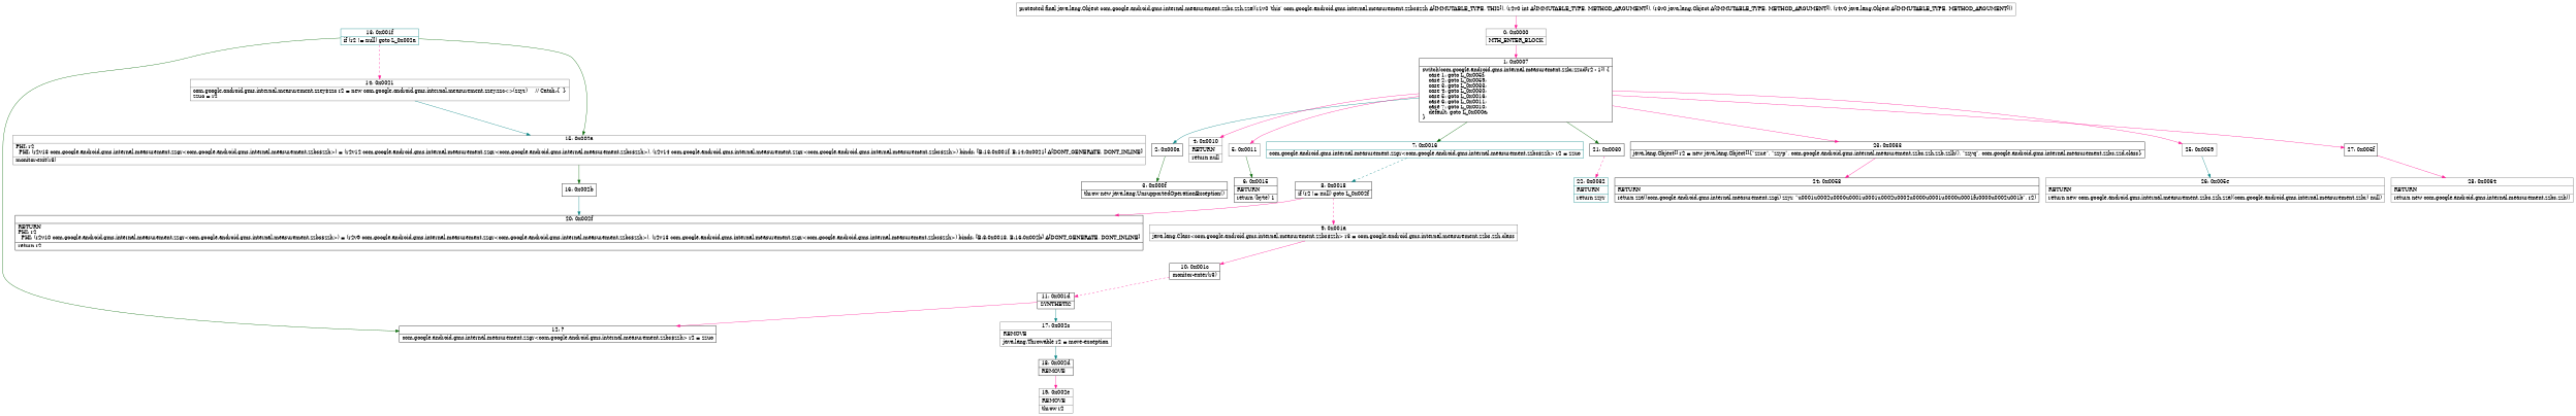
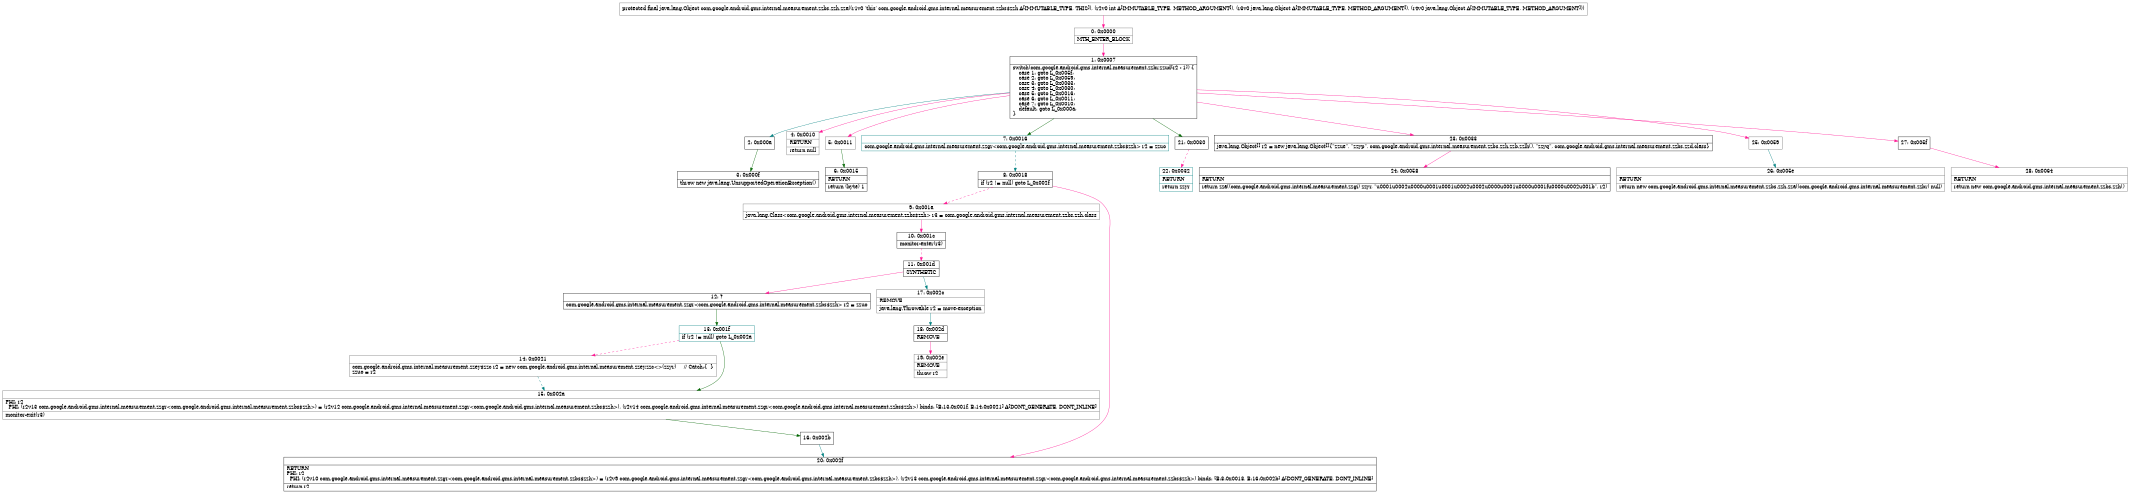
  digraph {
    node [color=black shape=record]
    edge [color=deeppink]
    n1 [color=gray40 label="{0\:\ 0x0000|MTH_ENTER_BLOCK\l}"]
    n2 [label="{1\:\ 0x0007|switch(com.google.android.gms.internal.measurement.zzbr.zzud[r2 \- 1]) \{\l    case 1: goto L_0x005f;\l    case 2: goto L_0x0059;\l    case 3: goto L_0x0033;\l    case 4: goto L_0x0030;\l    case 5: goto L_0x0016;\l    case 6: goto L_0x0011;\l    case 7: goto L_0x0010;\l    default: goto L_0x000a;\l\}\l}"]
    n3 [label="{2\:\ 0x000a}"]
    n4 [color=gray40 label="{4\:\ 0x0010|RETURN\l|return null\l}"]
    n5 [color=gray40 label="{5\:\ 0x0011}"]
    n6 [color=teal label="{7\:\ 0x0016|com.google.android.gms.internal.measurement.zzgr\<com.google.android.gms.internal.measurement.zzbs$zzh\> r2 = zzuo\l}"]
    n7 [label="{21\:\ 0x0030}"]
    n8 [label="{23\:\ 0x0033|java.lang.Object[] r2 = new java.lang.Object[]\{\"zzue\", \"zzyp\", com.google.android.gms.internal.measurement.zzbs.zzh.zzb.zzlh(), \"zzyq\", com.google.android.gms.internal.measurement.zzbs.zzd.class\}\l}"]
    n9 [color=gray40 label="{25\:\ 0x0059}"]
    n10 [label="{27\:\ 0x005f}"]
    n11 [label="{3\:\ 0x000f|throw new java.lang.UnsupportedOperationException()\l}"]
    n12 [label="{6\:\ 0x0015|RETURN\l|return (byte) 1\l}"]
    n13 [label="{8\:\ 0x0018|if (r2 != null) goto L_0x002f\l}"]
    n14 [color=teal label="{22\:\ 0x0032|RETURN\l|return zzyr\l}"]
    n15 [label="{24\:\ 0x0058|RETURN\l|return zza((com.google.android.gms.internal.measurement.zzgi) zzyr, \"u0001u0002u0000u0001u0001u0002u0002u0000u0001u0000u0001fu0000u0002u001b\", r2)\l}"]
    n16 [color=gray40 label="{26\:\ 0x005e|RETURN\l|return new com.google.android.gms.internal.measurement.zzbs.zzh.zza((com.google.android.gms.internal.measurement.zzbr) null)\l}"]
    n17 [color=gray40 label="{28\:\ 0x0064|RETURN\l|return new com.google.android.gms.internal.measurement.zzbs.zzh()\l}"]
    n18 [color=gray40 label="{9\:\ 0x001a|java.lang.Class\<com.google.android.gms.internal.measurement.zzbs$zzh\> r3 = com.google.android.gms.internal.measurement.zzbs.zzh.class\l}"]
    n19 [label="{20\:\ 0x002f|RETURN\lPHI: r2 \l  PHI: (r2v10 com.google.android.gms.internal.measurement.zzgr\<com.google.android.gms.internal.measurement.zzbs$zzh\>) = (r2v9 com.google.android.gms.internal.measurement.zzgr\<com.google.android.gms.internal.measurement.zzbs$zzh\>), (r2v13 com.google.android.gms.internal.measurement.zzgr\<com.google.android.gms.internal.measurement.zzbs$zzh\>) binds: [B:8:0x0018, B:16:0x002b] A[DONT_GENERATE, DONT_INLINE]\l|return r2\l}"]
    n20 [label="{10\:\ 0x001c|monitor\-enter(r3)\l}"]
    n21 [label="{11\:\ 0x001d|SYNTHETIC\l}"]
    n22 [label="{12\:\ ?|com.google.android.gms.internal.measurement.zzgr\<com.google.android.gms.internal.measurement.zzbs$zzh\> r2 = zzuo\l}"]
    n23 [color=gray40 label="{17\:\ 0x002c|REMOVE\l|java.lang.Throwable r2 = move\-exception\l}"]
    n24 [color=teal label="{13\:\ 0x001f|if (r2 != null) goto L_0x002a\l}"]
    n25 [label="{18\:\ 0x002d|REMOVE\l}"]
    n26 [color=gray40 label="{14\:\ 0x0021|com.google.android.gms.internal.measurement.zzey$zzc r2 = new com.google.android.gms.internal.measurement.zzey.zzc\<\>(zzyr)     \/\/ Catch:\{  \}\lzzuo = r2\l}"]
    n27 [color=gray40 label="{15\:\ 0x002a|PHI: r2 \l  PHI: (r2v13 com.google.android.gms.internal.measurement.zzgr\<com.google.android.gms.internal.measurement.zzbs$zzh\>) = (r2v12 com.google.android.gms.internal.measurement.zzgr\<com.google.android.gms.internal.measurement.zzbs$zzh\>), (r2v14 com.google.android.gms.internal.measurement.zzgr\<com.google.android.gms.internal.measurement.zzbs$zzh\>) binds: [B:13:0x001f, B:14:0x0021] A[DONT_GENERATE, DONT_INLINE]\l|monitor\-exit(r3)\l}"]
    n28 [label="{16\:\ 0x002b}"]
    n29 [color=gray40 label="{19\:\ 0x002e|REMOVE\l|throw r2\l}"]
    n30 [color=gray40 label="{protected final java.lang.Object com.google.android.gms.internal.measurement.zzbs.zzh.zza((r1v0 'this' com.google.android.gms.internal.measurement.zzbs$zzh A[IMMUTABLE_TYPE, THIS]), (r2v0 int A[IMMUTABLE_TYPE, METHOD_ARGUMENT]), (r3v0 java.lang.Object A[IMMUTABLE_TYPE, METHOD_ARGUMENT]), (r4v0 java.lang.Object A[IMMUTABLE_TYPE, METHOD_ARGUMENT])) }"]
    n1 -> n2
    n2 -> n3 [color=teal]
    n2 -> n4
    n2 -> n5
    n2 -> n6 [color=darkgreen]
    n2 -> n7 [color=darkgreen]
    n2 -> n8
    n2 -> n9
    n2 -> n10
    n3 -> n11 [color=darkgreen]
    n5 -> n12 [color=darkgreen]
    n6 -> n13 [color=teal style=dashed]
    n7 -> n14 [style=dashed]
    n8 -> n15
    n9 -> n16 [color=teal]
    n10 -> n17
    n13 -> n18 [style=dashed]
    n13 -> n19
    n18 -> n20
    n20 -> n21 [style=dashed]
    n21 -> n22
    n21 -> n23 [color=teal]
-   n24 -> n22 [color=darkgreen]
+   n22 -> n24 [color=darkgreen]
    n23 -> n25 [color=teal]
    n24 -> n26 [style=dashed]
    n24 -> n27 [color=darkgreen]
    n25 -> n29
-   n26 -> n27 [color=teal]
+   n26 -> n27 [color=teal style=dashed]
    n27 -> n28 [color=darkgreen]
    n28 -> n19 [color=teal]
    n30 -> n1
  }
